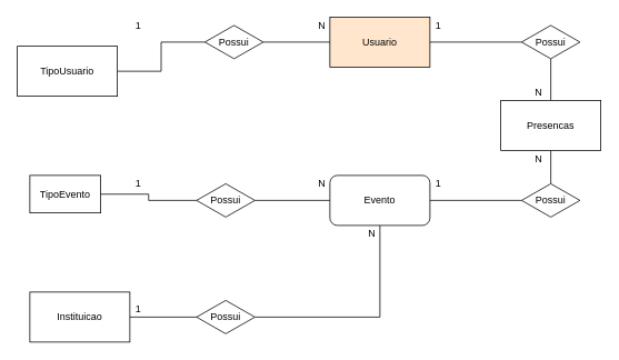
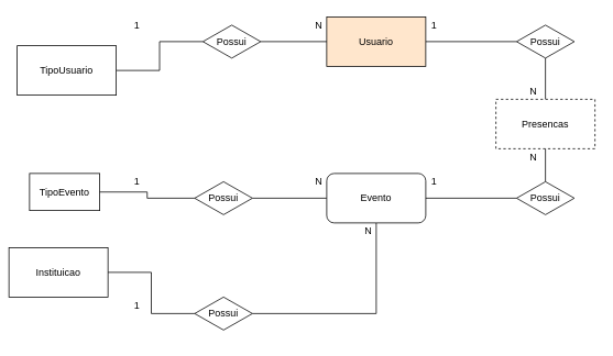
  <mxCell id="0" />
  <mxCell id="1" parent="0" />
  <mxCell id="2" value="" style="edgeStyle=orthogonalEdgeStyle;rounded=0;orthogonalLoop=1;jettySize=auto;html=1;endArrow=none;endFill=0;" edge="1" parent="1" source="3" target="9"><mxGeometry relative="1" as="geometry"><mxPoint x="235" y="50" as="targetPoint" /></mxGeometry></mxCell>
  <mxCell id="3" value="TipoUsuario" style="rounded=0;whiteSpace=wrap;html=1;" vertex="1" parent="1"><mxGeometry x="20" y="55" width="120" height="60" as="geometry" /></mxCell>
  <mxCell id="4" value="TipoEvento" style="rounded=0;whiteSpace=wrap;html=1;" vertex="1" parent="1"><mxGeometry x="35" y="210" width="85" height="45" as="geometry" /></mxCell>
- <mxCell id="5" value="Instituicao" style="rounded=0;whiteSpace=wrap;html=1;" vertex="1" parent="1"><mxGeometry x="35" y="350" width="120" height="60" as="geometry" /></mxCell>
+ <mxCell id="5" value="Instituicao" style="rounded=0;whiteSpace=wrap;html=1;" vertex="1" parent="1"><mxGeometry x="10" y="300" width="120" height="60" as="geometry" /></mxCell>
  <mxCell id="6" value="" style="edgeStyle=orthogonalEdgeStyle;rounded=0;orthogonalLoop=1;jettySize=auto;html=1;endArrow=none;endFill=0;entryX=0;entryY=0.5;entryDx=0;entryDy=0;" edge="1" parent="1" source="7" target="18"><mxGeometry relative="1" as="geometry"><mxPoint x="595" y="50" as="targetPoint" /></mxGeometry></mxCell>
  <mxCell id="7" value="Usuario" style="rounded=0;whiteSpace=wrap;html=1;fillColor=#ffe6cc;" vertex="1" parent="1"><mxGeometry x="395" y="20" width="120" height="60" as="geometry" /></mxCell>
  <mxCell id="8" value="" style="edgeStyle=orthogonalEdgeStyle;rounded=0;orthogonalLoop=1;jettySize=auto;html=1;endArrow=none;endFill=0;" edge="1" parent="1" source="9" target="7"><mxGeometry relative="1" as="geometry" /></mxCell>
  <mxCell id="9" value="Possui" style="rhombus;whiteSpace=wrap;html=1;" vertex="1" parent="1"><mxGeometry x="245" y="30" width="70" height="40" as="geometry" /></mxCell>
  <mxCell id="10" value="" style="edgeStyle=orthogonalEdgeStyle;rounded=0;orthogonalLoop=1;jettySize=auto;html=1;endArrow=none;endFill=0;" edge="1" parent="1" source="12" target="4"><mxGeometry relative="1" as="geometry" /></mxCell>
  <mxCell id="11" value="" style="edgeStyle=orthogonalEdgeStyle;rounded=0;orthogonalLoop=1;jettySize=auto;html=1;endArrow=none;endFill=0;" edge="1" parent="1" source="12" target="14"><mxGeometry relative="1" as="geometry" /></mxCell>
  <mxCell id="12" value="Possui" style="rhombus;whiteSpace=wrap;html=1;" vertex="1" parent="1"><mxGeometry x="235" y="220" width="70" height="40" as="geometry" /></mxCell>
  <mxCell id="13" value="" style="edgeStyle=orthogonalEdgeStyle;rounded=0;orthogonalLoop=1;jettySize=auto;html=1;endArrow=none;endFill=0;entryX=1;entryY=0.5;entryDx=0;entryDy=0;" edge="1" parent="1" source="14" target="16"><mxGeometry relative="1" as="geometry"><mxPoint x="455" y="350" as="targetPoint" /><Array as="points"><mxPoint x="455" y="380" /></Array></mxGeometry></mxCell>
  <mxCell id="14" value="Evento" style="whiteSpace=wrap;html=1;rounded=1;" vertex="1" parent="1"><mxGeometry x="395" y="210" width="120" height="60" as="geometry" /></mxCell>
  <mxCell id="15" value="" style="edgeStyle=orthogonalEdgeStyle;rounded=0;orthogonalLoop=1;jettySize=auto;html=1;endArrow=none;endFill=0;" edge="1" parent="1" source="16" target="5"><mxGeometry relative="1" as="geometry" /></mxCell>
  <mxCell id="16" value="Possui" style="rhombus;whiteSpace=wrap;html=1;" vertex="1" parent="1"><mxGeometry x="235" y="360" width="70" height="40" as="geometry" /></mxCell>
  <mxCell id="17" value="" style="edgeStyle=orthogonalEdgeStyle;rounded=0;orthogonalLoop=1;jettySize=auto;html=1;endArrow=none;endFill=0;" edge="1" parent="1" source="18" target="25"><mxGeometry relative="1" as="geometry" /></mxCell>
  <mxCell id="18" value="Possui" style="rhombus;whiteSpace=wrap;html=1;" vertex="1" parent="1"><mxGeometry x="625" y="30" width="70" height="40" as="geometry" /></mxCell>
  <mxCell id="19" value="1" style="text;html=1;align=center;verticalAlign=middle;resizable=0;points=[];autosize=1;" vertex="1" parent="1"><mxGeometry x="155" y="20" width="20" height="20" as="geometry" /></mxCell>
  <mxCell id="20" value="N" style="text;html=1;align=center;verticalAlign=middle;resizable=0;points=[];autosize=1;" vertex="1" parent="1"><mxGeometry x="375" y="20" width="20" height="20" as="geometry" /></mxCell>
  <mxCell id="21" value="N" style="text;html=1;align=center;verticalAlign=middle;resizable=0;points=[];autosize=1;" vertex="1" parent="1"><mxGeometry x="375" y="210" width="20" height="20" as="geometry" /></mxCell>
  <mxCell id="22" value="1" style="text;html=1;align=center;verticalAlign=middle;resizable=0;points=[];autosize=1;" vertex="1" parent="1"><mxGeometry x="155" y="210" width="20" height="20" as="geometry" /></mxCell>
  <mxCell id="23" value="1" style="text;html=1;align=center;verticalAlign=middle;resizable=0;points=[];autosize=1;" vertex="1" parent="1"><mxGeometry x="155" y="360" width="20" height="20" as="geometry" /></mxCell>
  <mxCell id="24" value="N" style="text;html=1;align=center;verticalAlign=middle;resizable=0;points=[];autosize=1;" vertex="1" parent="1"><mxGeometry x="435" y="270" width="20" height="20" as="geometry" /></mxCell>
- <mxCell id="25" value="Presencas" style="rounded=0;whiteSpace=wrap;html=1;" vertex="1" parent="1"><mxGeometry x="600" y="120" width="120" height="60" as="geometry" /></mxCell>
+ <mxCell id="25" value="Presencas" style="rounded=0;whiteSpace=wrap;html=1;dashed=1;" vertex="1" parent="1"><mxGeometry x="600" y="120" width="120" height="60" as="geometry" /></mxCell>
  <mxCell id="26" value="" style="edgeStyle=orthogonalEdgeStyle;rounded=0;orthogonalLoop=1;jettySize=auto;html=1;endArrow=none;endFill=0;" edge="1" parent="1" source="28" target="14"><mxGeometry relative="1" as="geometry"><mxPoint x="535" y="240" as="targetPoint" /></mxGeometry></mxCell>
  <mxCell id="27" value="" style="edgeStyle=orthogonalEdgeStyle;rounded=0;orthogonalLoop=1;jettySize=auto;html=1;endArrow=none;endFill=0;" edge="1" parent="1" source="28" target="25"><mxGeometry relative="1" as="geometry" /></mxCell>
  <mxCell id="28" value="Possui" style="rhombus;whiteSpace=wrap;html=1;" vertex="1" parent="1"><mxGeometry x="625" y="220" width="70" height="40" as="geometry" /></mxCell>
  <mxCell id="29" value="1" style="text;html=1;align=center;verticalAlign=middle;resizable=0;points=[];autosize=1;" vertex="1" parent="1"><mxGeometry x="515" y="20" width="20" height="20" as="geometry" /></mxCell>
  <mxCell id="30" value="N" style="text;html=1;align=center;verticalAlign=middle;resizable=0;points=[];autosize=1;" vertex="1" parent="1"><mxGeometry x="635" y="100" width="20" height="20" as="geometry" /></mxCell>
  <mxCell id="31" value="1" style="text;html=1;align=center;verticalAlign=middle;resizable=0;points=[];autosize=1;" vertex="1" parent="1"><mxGeometry x="515" y="210" width="20" height="20" as="geometry" /></mxCell>
  <mxCell id="32" value="N" style="text;html=1;align=center;verticalAlign=middle;resizable=0;points=[];autosize=1;" vertex="1" parent="1"><mxGeometry x="635" y="180" width="20" height="20" as="geometry" /></mxCell>
